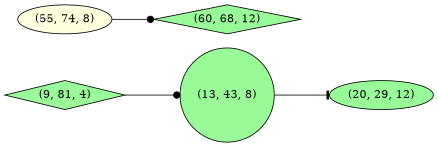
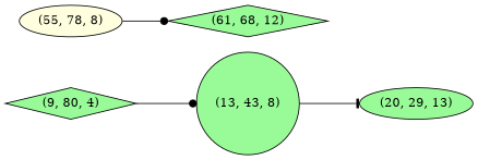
  digraph {
    rankdir=LR
    node [fillcolor=palegreen shape=diamond style=filled]
    edge [arrowhead=dot]
    "(13, 43, 8)" [shape=circle]
-   "(9, 80, 4)" [label="(9, 81, 4)"]
-   "(20, 29, 13)" [shape=ellipse label="(20, 29, 12)"]
-   "(55, 74, 8)" [fillcolor=lightyellow shape=ellipse]
-   "(61, 68, 12)" [label="(60, 68, 12)"]
+   "(9, 80, 4)"
+   "(20, 29, 13)" [shape=ellipse]
+   "(55, 74, 8)" [fillcolor=lightyellow shape=ellipse label="(55, 78, 8)"]
+   "(61, 68, 12)"
    "(13, 43, 8)" -> "(20, 29, 13)" [arrowhead=tee]
    "(9, 80, 4)" -> "(13, 43, 8)"
    "(55, 74, 8)" -> "(61, 68, 12)"
  }
